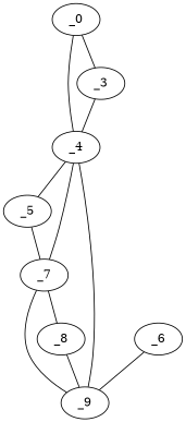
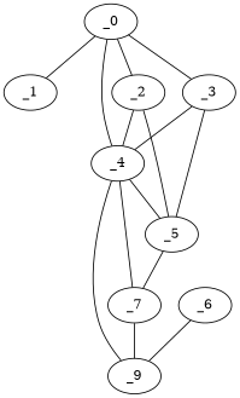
  graph {
    node [y=36]
    edge [valence=1]
    _0 [x=10 y=39]
+   _1 [x=14]
+   _2 [x=24]
    _4 [x=54 y=61]
    _3 [x=53 y=51]
    _5 [x=61 y=50]
    _7 [x=116 y=77]
    _9 [x=126 y=84]
    _6 [x=115 y=84]
-   _8 [x=125 y=76]
+   _0 -- _1
+   _0 -- _2 [valence=2]
    _0 -- _4
    _0 -- _3
+   _2 -- _4 [valence=2]
+   _2 -- _5
    _4 -- _5
    _4 -- _7 [valence=2]
    _4 -- _9
    _3 -- _4 [valence=2]
+   _3 -- _5 [valence=2]
    _5 -- _7 [valence=2]
    _7 -- _9 [valence=2]
-   _7 -- _8 [valence=2]
    _6 -- _9
-   _8 -- _9
  }
